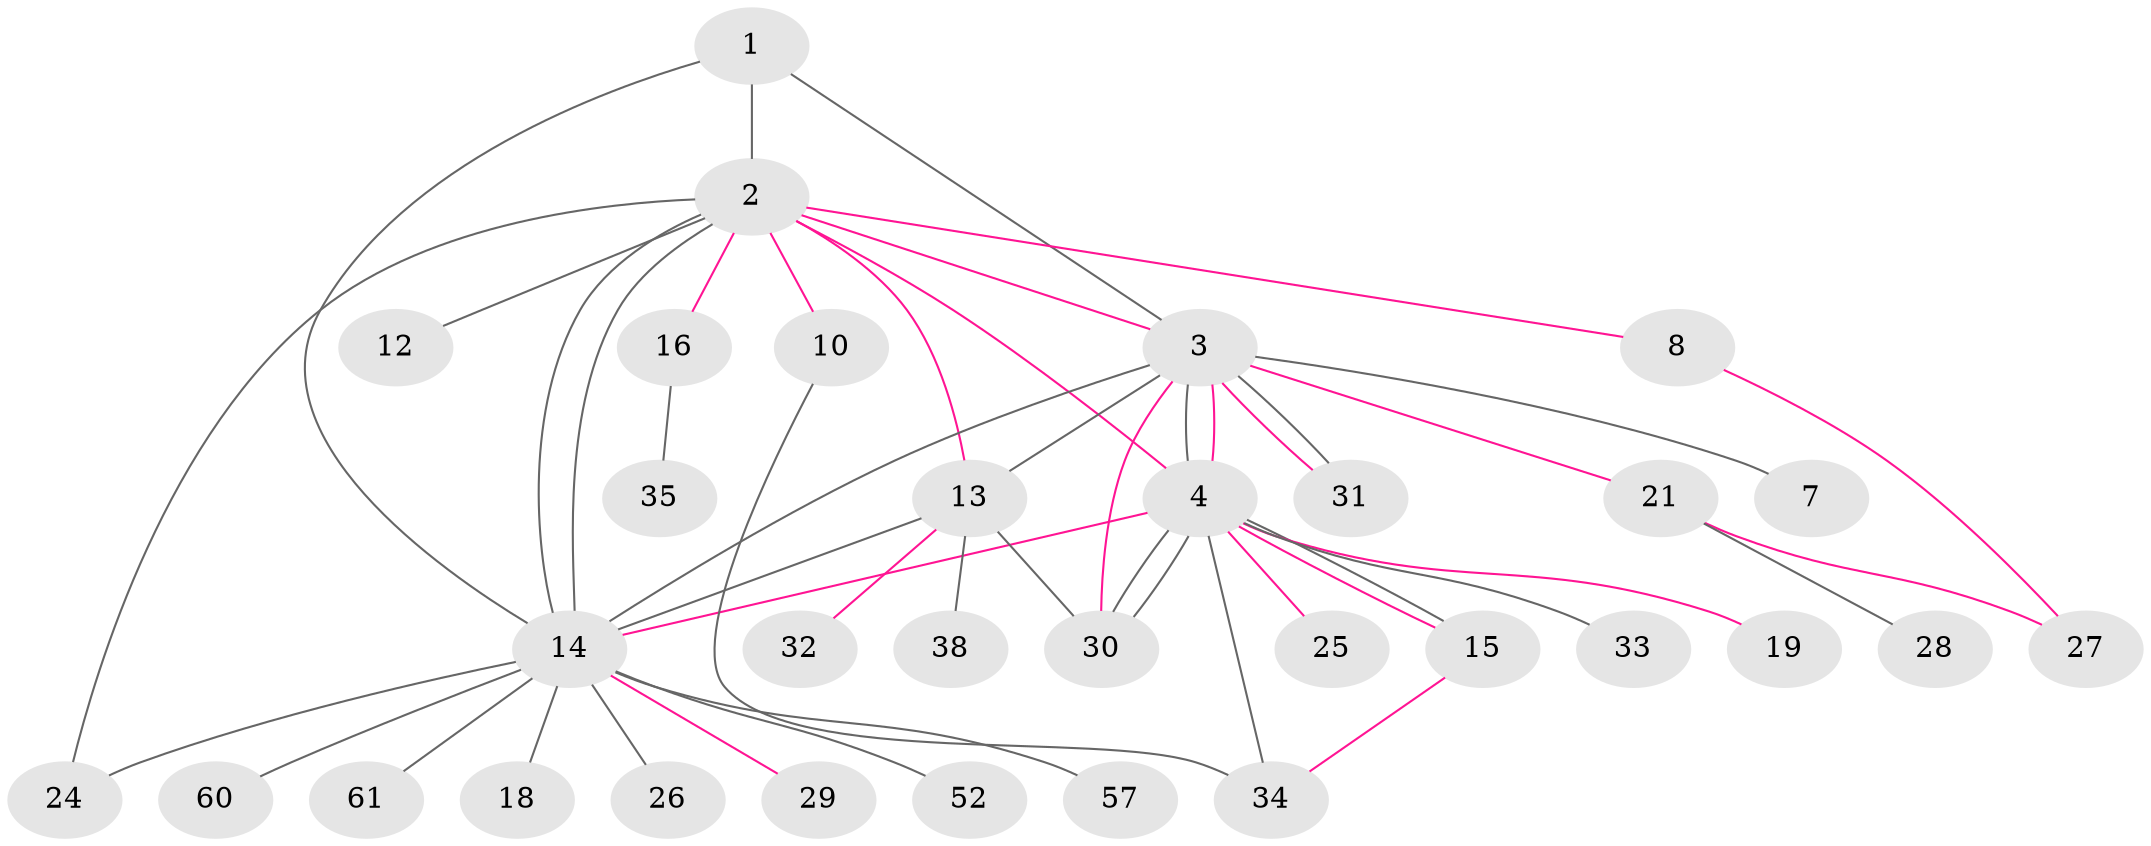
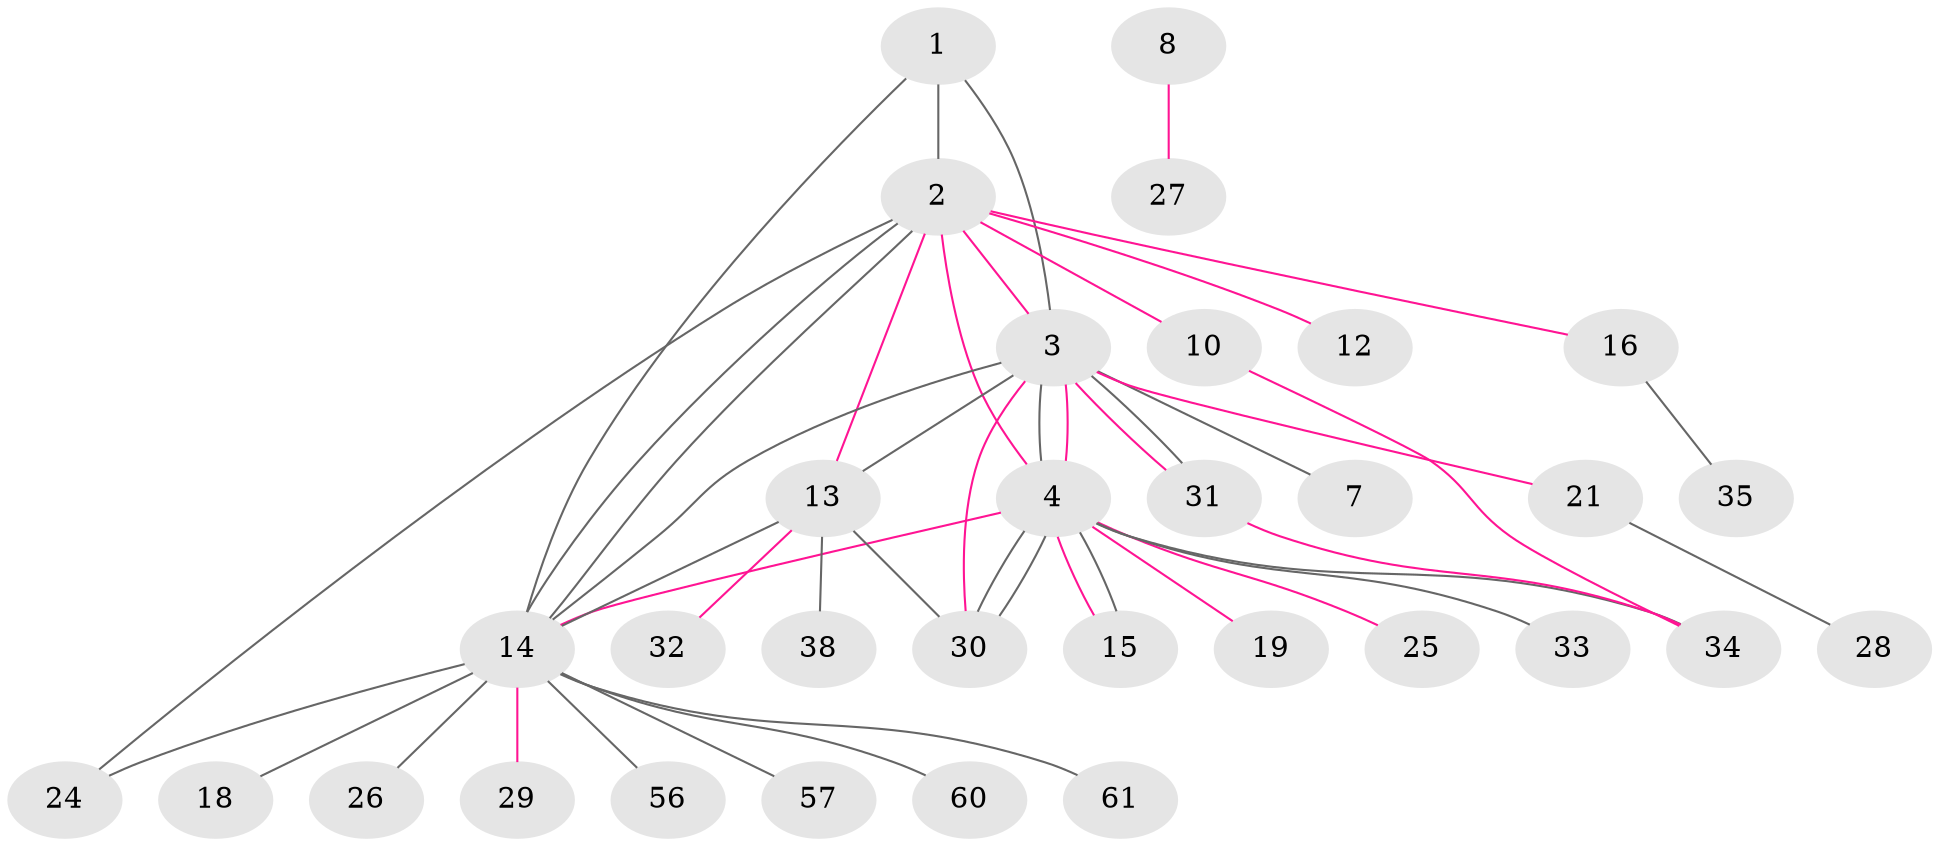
  graph {
    node [color=gray90 style=filled]
    edge [color=gray40]
    1 [super="+50+22"]
    2 [super="+6+47"]
    3 [super="+5+51+59+49+66+48"]
    14
    4 [super="+17+9+46+54+63+37+36"]
    8 [super="+64"]
    10
    12
    13
    16
    24
    7
    21 [super="+44"]
    30
    31 [super="+45+42"]
    18
    26
    29
-   52
+   52 [label=56]
    57
    60
    61
    15
    19
    25
    33
    34
    27
    32 [super="+65"]
    38
    35
    28
    1 -- 2
    1 -- 3
    1 -- 14
    2 -- 3 [color=deeppink]
    2 -- 14
    2 -- 14
    2 -- 4 [color=deeppink]
-   2 -- 8 [color=deeppink]
    2 -- 10 [color=deeppink]
-   2 -- 12
+   2 -- 12 [color=deeppink]
    2 -- 13 [color=deeppink]
    2 -- 16 [color=deeppink]
    2 -- 24
    3 -- 14 [weight=2]
    3 -- 4 [weight=5]
    3 -- 4 [color=deeppink]
    3 -- 13 [weight=2]
    3 -- 7
    3 -- 21 [color=deeppink]
    3 -- 30 [color=deeppink]
    3 -- 31 [color=deeppink weight=2]
    3 -- 31
    14 -- 24
    14 -- 18
    14 -- 26
    14 -- 29 [color=deeppink]
    14 -- 52
    14 -- 57
    14 -- 60
    14 -- 61
    4 -- 14 [color=deeppink weight=2]
    4 -- 30
    4 -- 30
    4 -- 15 [color=deeppink]
    4 -- 15
    4 -- 19 [color=deeppink]
    4 -- 25 [color=deeppink]
    4 -- 33
    4 -- 34
    8 -- 27 [color=deeppink]
-   10 -- 34
+   10 -- 34 [color=deeppink]
    13 -- 14
    13 -- 30
    13 -- 32 [color=deeppink]
    13 -- 38
    16 -- 35
-   21 -- 27 [color=deeppink]
    21 -- 28
-   15 -- 34 [color=deeppink]
+   31 -- 34 [color=deeppink]
  }
